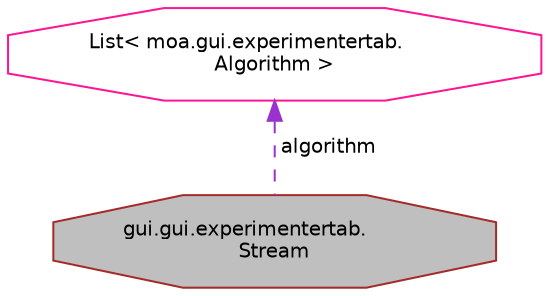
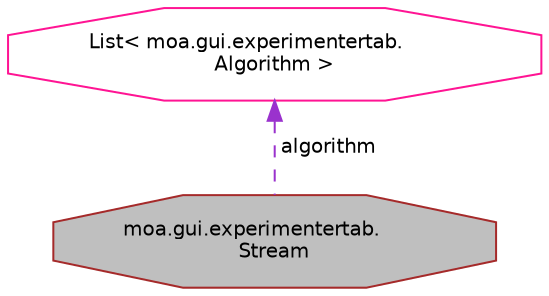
  digraph {
    node [fontname=Helvetica fontsize=10 shape=octagon style=filled]
-   n1 [color=brown fillcolor=grey75 fontcolor=black height=0.2 label="gui.gui.experimentertab.\lStream" width=0.4]
+   n1 [color=brown fillcolor=grey75 fontcolor=black height=0.2 label="moa.gui.experimentertab.\lStream" width=0.4]
    n2 [color=deeppink fillcolor=white height=0.2 label="List\< moa.gui.experimentertab.\lAlgorithm \>" width=0.4]
    n2 -> n1 [color=darkorchid3 dir=back fontname=Helvetica fontsize=10 label=" algorithm" labelfontname=Helvetica labelfontsize=10 style=dashed]
  }
